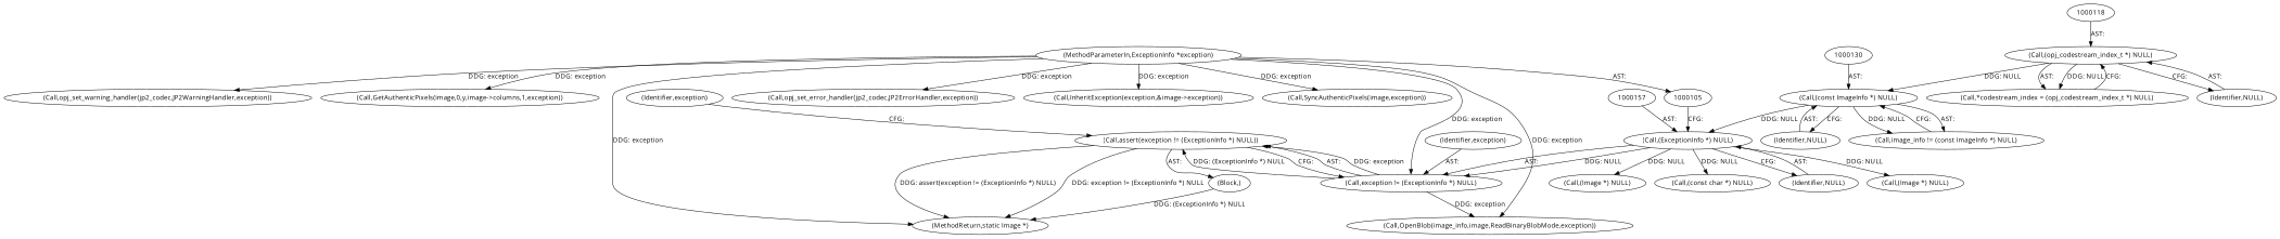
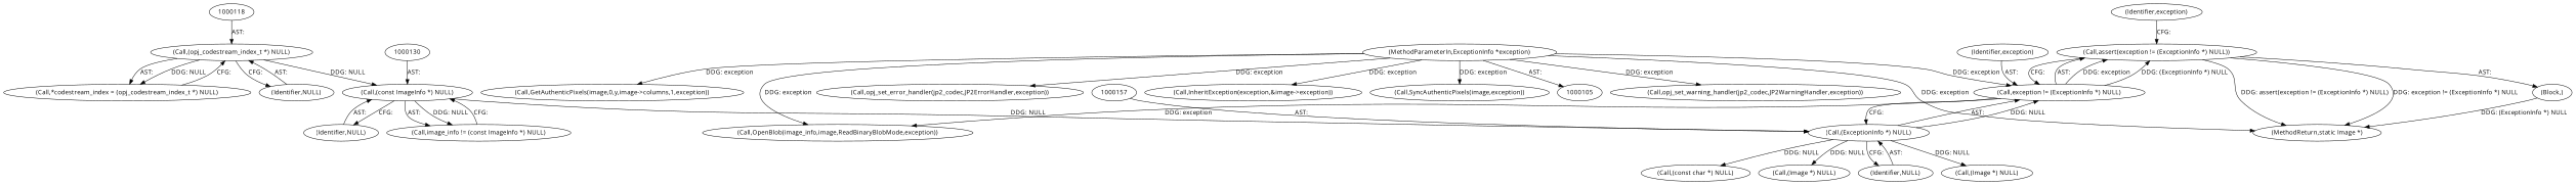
  digraph {
    fontname="Open Sans"
    node [fontname="Open Sans"]
    edge [fontname="Open Sans"]
    n1 [label="(Call,assert(exception != (ExceptionInfo *) NULL))"]
    n2 [label="(Call,exception != (ExceptionInfo *) NULL)"]
    n3 [label="(Block,)"]
    n4 [label="(MethodReturn,static Image *)"]
    n5 [label="(Call,(ExceptionInfo *) NULL)"]
    n6 [label="(Call,OpenBlob(image_info,image,ReadBinaryBlobMode,exception))"]
    n7 [label="(Call,(const char *) NULL)"]
    n8 [label="(Call,(Image *) NULL)"]
    n9 [label="(Identifier,NULL)"]
    n10 [label="(Call,(Image *) NULL)"]
    n11 [label="(MethodParameterIn,ExceptionInfo *exception)"]
    n12 [label="(Call,opj_set_warning_handler(jp2_codec,JP2WarningHandler,exception))"]
    n13 [label="(Call,GetAuthenticPixels(image,0,y,image->columns,1,exception))"]
    n14 [label="(Call,opj_set_error_handler(jp2_codec,JP2ErrorHandler,exception))"]
    n15 [label="(Call,InheritException(exception,&image->exception))"]
    n16 [label="(Call,SyncAuthenticPixels(image,exception))"]
    1000105
    n18 [label="(Call,(const ImageInfo *) NULL)"]
    n19 [label="(Call,image_info != (const ImageInfo *) NULL)"]
    n20 [label="(Identifier,NULL)"]
    n21 [label="(Call,(opj_codestream_index_t *) NULL)"]
    n22 [label="(Call,*codestream_index = (opj_codestream_index_t *) NULL)"]
    n23 [label="(Identifier,NULL)"]
    n24 [label="(Identifier,exception)"]
    n25 [label="(Identifier,exception)"]
    1000157
    1000130
    1000118
    n1 -> n2 [label="CFG: "]
    n1 -> n3 [label="AST: "]
    n1 -> n4 [label="DDG: assert(exception != (ExceptionInfo *) NULL)"]
    n1 -> n4 [label="DDG: exception != (ExceptionInfo *) NULL"]
    n2 -> n1 [label="AST: "]
    n2 -> n1 [label="DDG: exception"]
    n2 -> n1 [label="DDG: (ExceptionInfo *) NULL"]
-   1000105 -> n5 [label="CFG: "]
+   n2 -> n5 [label="CFG: "]
    n2 -> n6 [label="DDG: exception"]
    n3 -> n4 [label="DDG: (ExceptionInfo *) NULL"]
    n5 -> n2 [label="AST: "]
    n5 -> n2 [label="DDG: NULL"]
    n5 -> n7 [label="DDG: NULL"]
    n5 -> n8 [label="DDG: NULL"]
    n5 -> n9 [label="CFG: "]
    n5 -> n10 [label="DDG: NULL"]
    n9 -> n5 [label="AST: "]
    n11 -> n2 [label="DDG: exception"]
    n11 -> n4 [label="DDG: exception"]
    n11 -> n6 [label="DDG: exception"]
    n11 -> n12 [label="DDG: exception"]
    n11 -> n13 [label="DDG: exception"]
    n11 -> n14 [label="DDG: exception"]
    n11 -> n15 [label="DDG: exception"]
    n11 -> n16 [label="DDG: exception"]
    n11 -> 1000105 [label="AST: "]
    n18 -> n5 [label="DDG: NULL"]
    n18 -> n19 [label="AST: "]
    n18 -> n19 [label="DDG: NULL"]
    n18 -> n20 [label="CFG: "]
    n19 -> n18 [label="CFG: "]
    n20 -> n18 [label="AST: "]
    n21 -> n18 [label="DDG: NULL"]
    n21 -> n22 [label="AST: "]
    n21 -> n22 [label="DDG: NULL"]
    n21 -> n23 [label="CFG: "]
    n22 -> n21 [label="CFG: "]
    n23 -> n21 [label="AST: "]
    n24 -> n2 [label="AST: "]
    n25 -> n1 [label="CFG: "]
    1000157 -> n5 [label="AST: "]
    1000130 -> n18 [label="AST: "]
    1000118 -> n21 [label="AST: "]
  }
